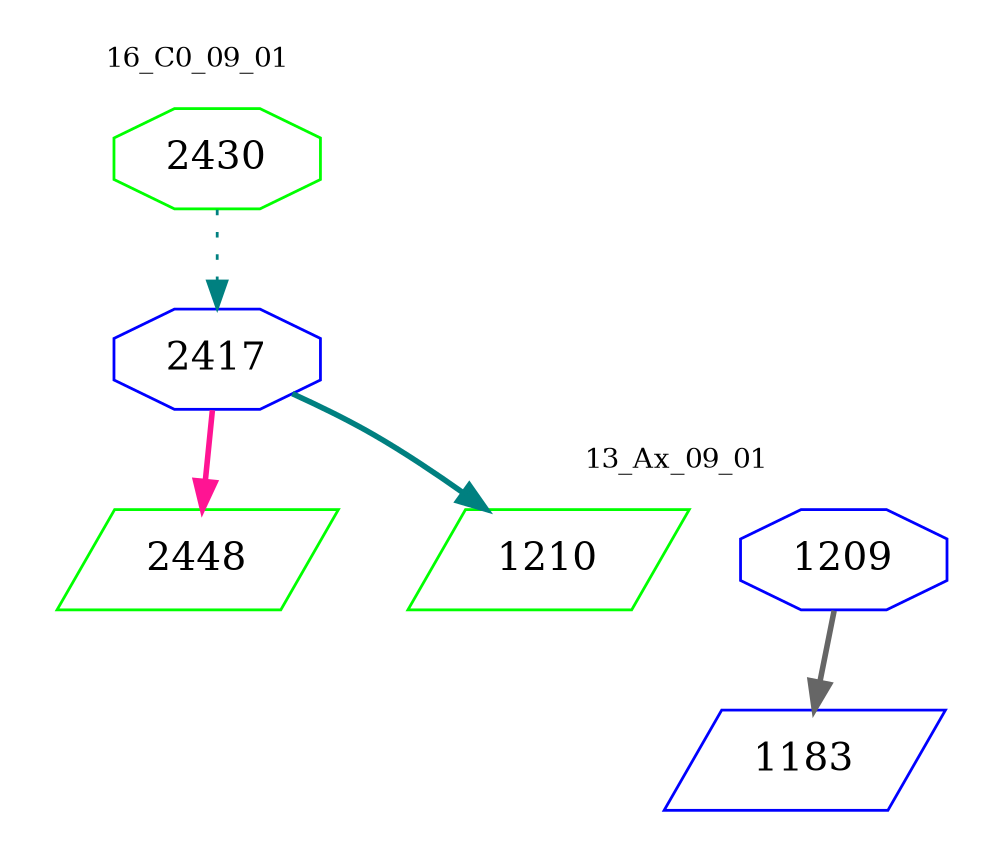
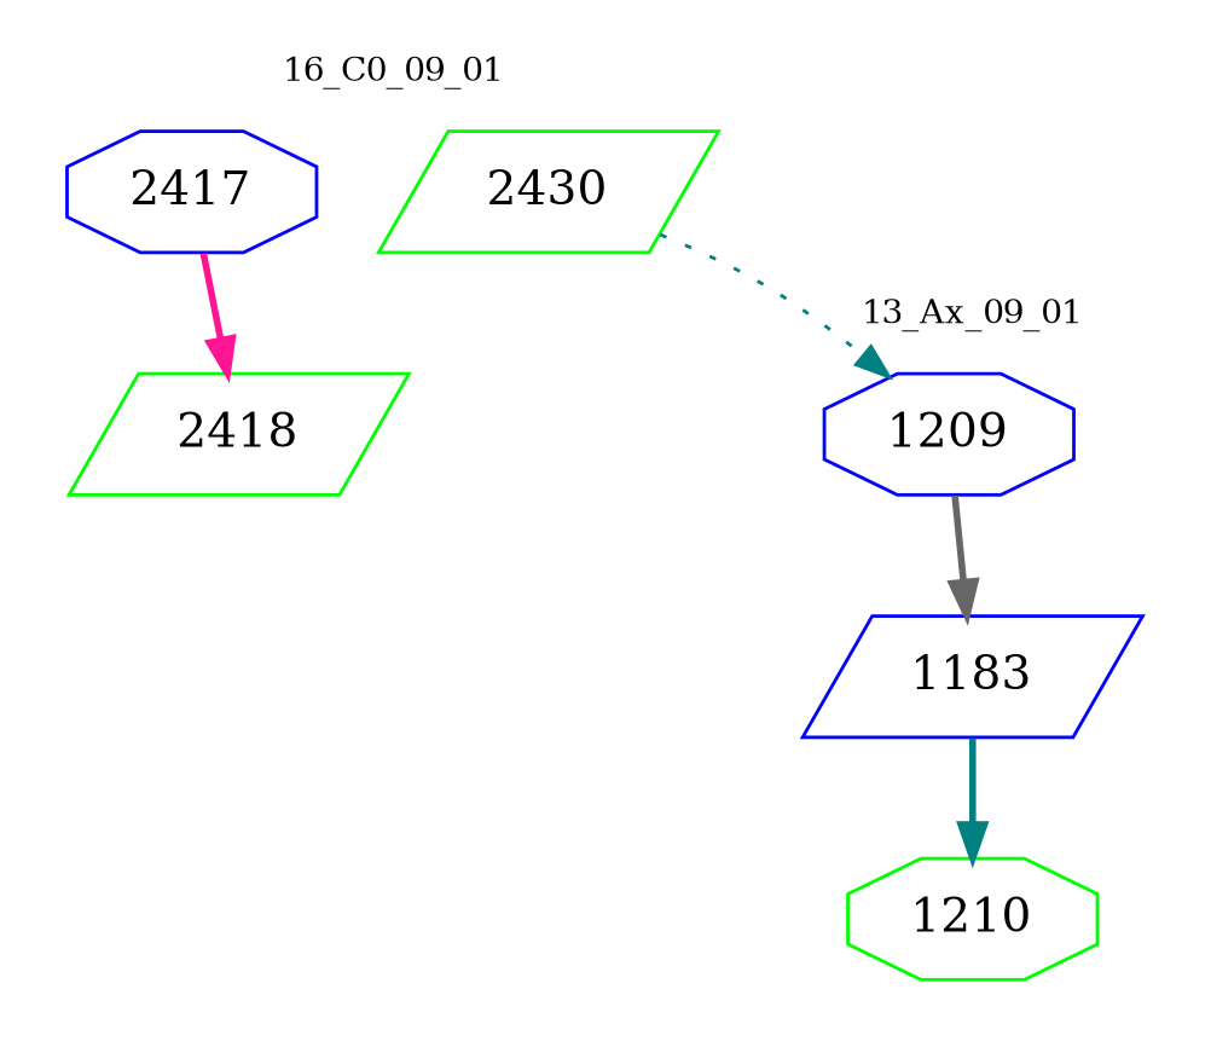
  digraph {
    node [color=blue shape=octagon]
    edge [color=teal style=bold]
    n1 [label=1209]
    n2 [label=1183 shape=parallelogram]
-   n3 [color=green label=1210 shape=parallelogram]
-   n4 [color=green label=2430]
+   n3 [color=green label=1210]
+   n4 [color=green label=2430 shape=parallelogram]
    n5 [label=2417]
-   n6 [color=green label=2448 shape=parallelogram]
+   n6 [color=green label=2418 shape=parallelogram]
    subgraph cluster_1 {
      color=white
      fontsize=10
      label="13_Ax_09_01"
      n1
      n2
      n3
    }
    subgraph cluster_2 {
      color=white
      fontsize=10
      label="16_C0_09_01"
      n4
      n5
      n6
    }
    n1 -> n2 [color=gray40]
-   n5 -> n3
-   n4 -> n5 [style=dotted]
+   n2 -> n3
+   n4 -> n1 [style=dotted]
    n5 -> n6 [color=deeppink]
  }
